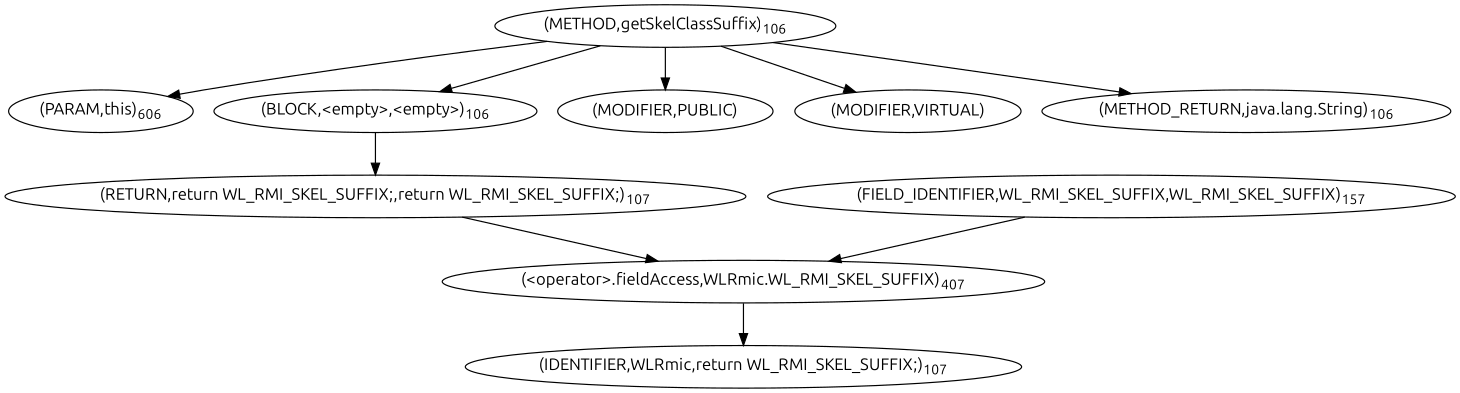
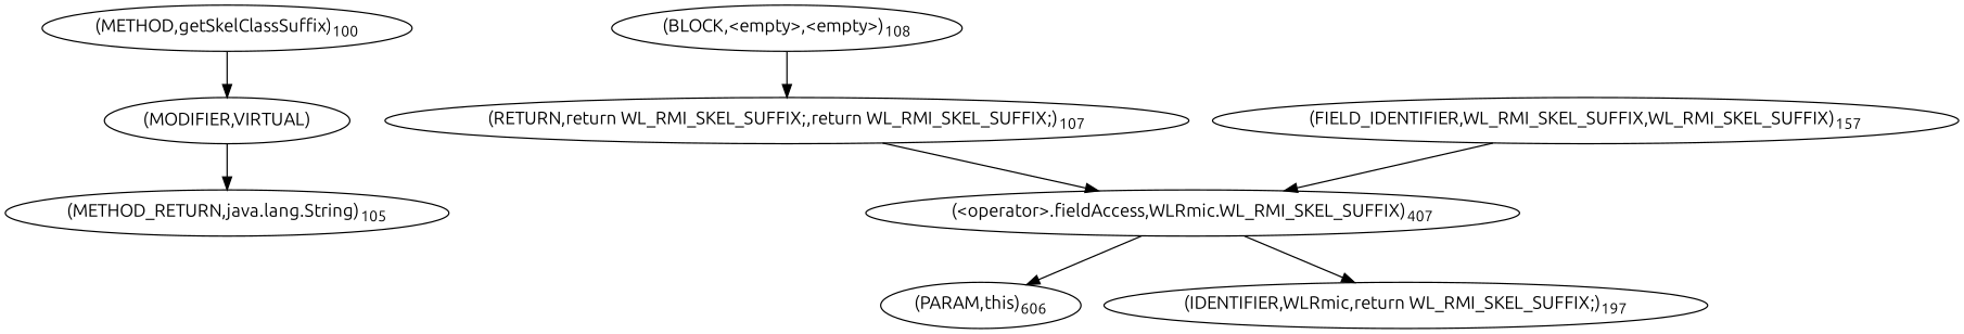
  digraph {
    fontname=Ubuntu
    node [fontname=Ubuntu]
    edge [fontname=Ubuntu]
-   n1 [label=<(METHOD,getSkelClassSuffix)<SUB>106</SUB>>]
+   n1 [label=<(METHOD,getSkelClassSuffix)<SUB>100</SUB>>]
    n2 [label=<(PARAM,this)<SUB>606</SUB>>]
-   n3 [label=<(BLOCK,&lt;empty&gt;,&lt;empty&gt;)<SUB>106</SUB>>]
-   n4 [label=<(MODIFIER,PUBLIC)>]
+   n3 [label=<(BLOCK,&lt;empty&gt;,&lt;empty&gt;)<SUB>108</SUB>>]
    n5 [label=<(MODIFIER,VIRTUAL)>]
-   n6 [label=<(METHOD_RETURN,java.lang.String)<SUB>106</SUB>>]
+   n6 [label=<(METHOD_RETURN,java.lang.String)<SUB>105</SUB>>]
    n7 [label=<(RETURN,return WL_RMI_SKEL_SUFFIX;,return WL_RMI_SKEL_SUFFIX;)<SUB>107</SUB>>]
    n8 [label=<(&lt;operator&gt;.fieldAccess,WLRmic.WL_RMI_SKEL_SUFFIX)<SUB>407</SUB>>]
-   n9 [label=<(IDENTIFIER,WLRmic,return WL_RMI_SKEL_SUFFIX;)<SUB>107</SUB>>]
+   n9 [label=<(IDENTIFIER,WLRmic,return WL_RMI_SKEL_SUFFIX;)<SUB>197</SUB>>]
    n10 [label=<(FIELD_IDENTIFIER,WL_RMI_SKEL_SUFFIX,WL_RMI_SKEL_SUFFIX)<SUB>157</SUB>>]
-   n1 -> n2
-   n1 -> n3
-   n1 -> n4
+   n8 -> n2
    n1 -> n5
-   n1 -> n6
+   n5 -> n6
    n3 -> n7
    n7 -> n8
    n8 -> n9
    n10 -> n8
  }
